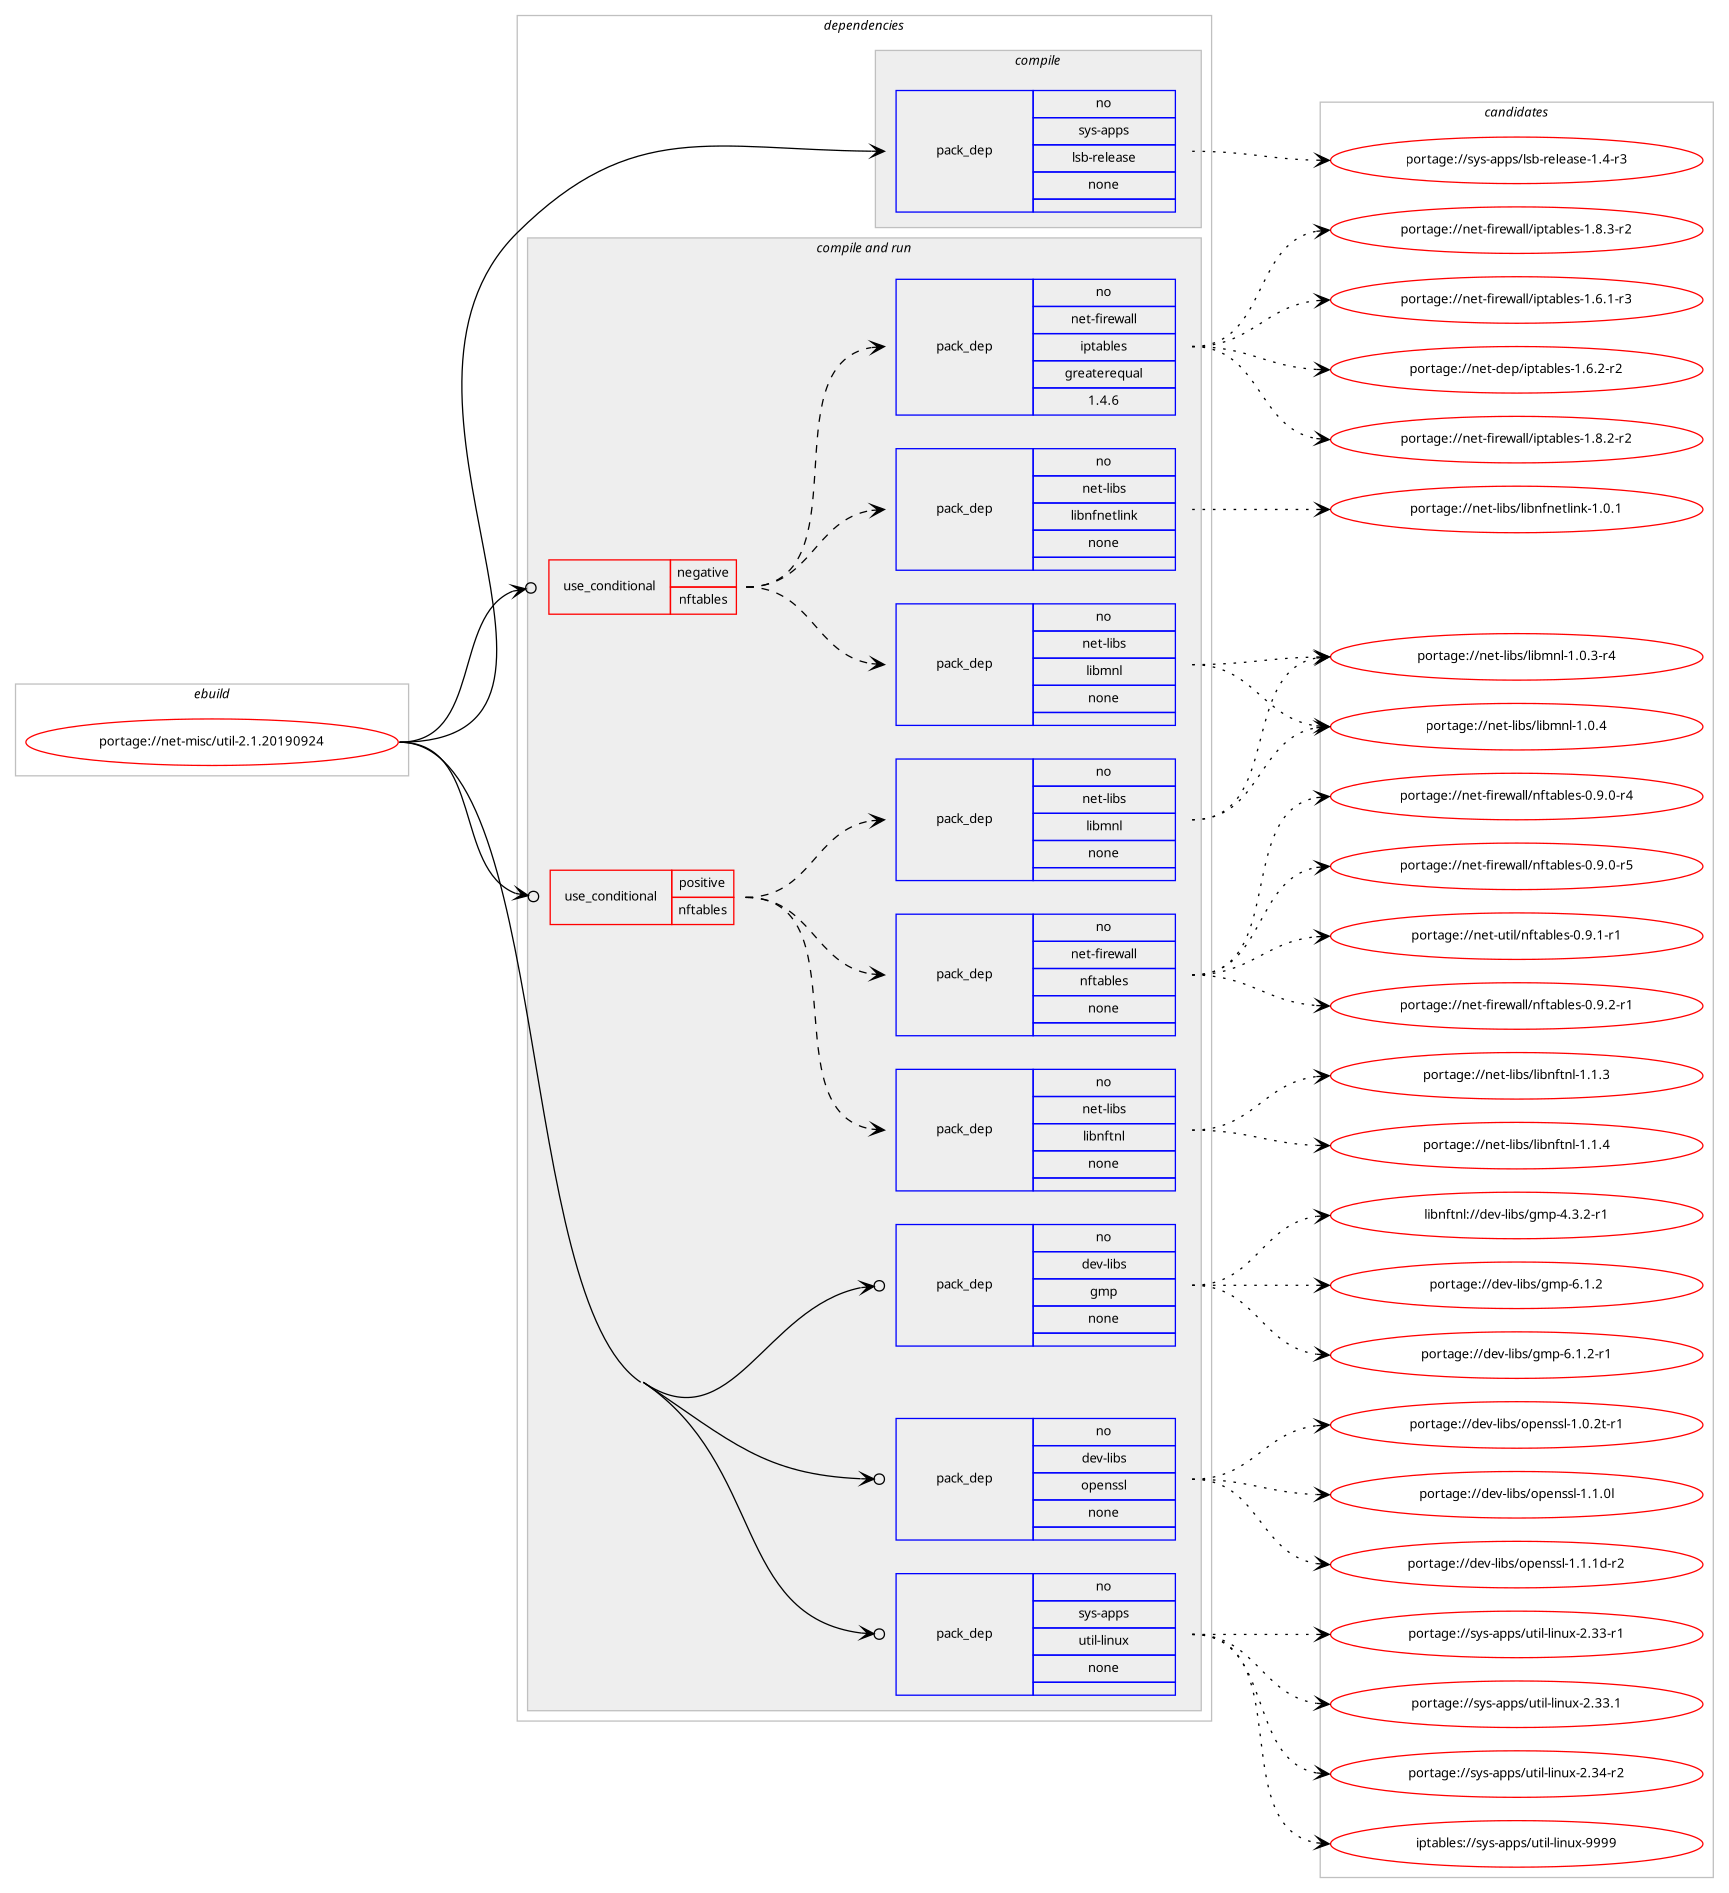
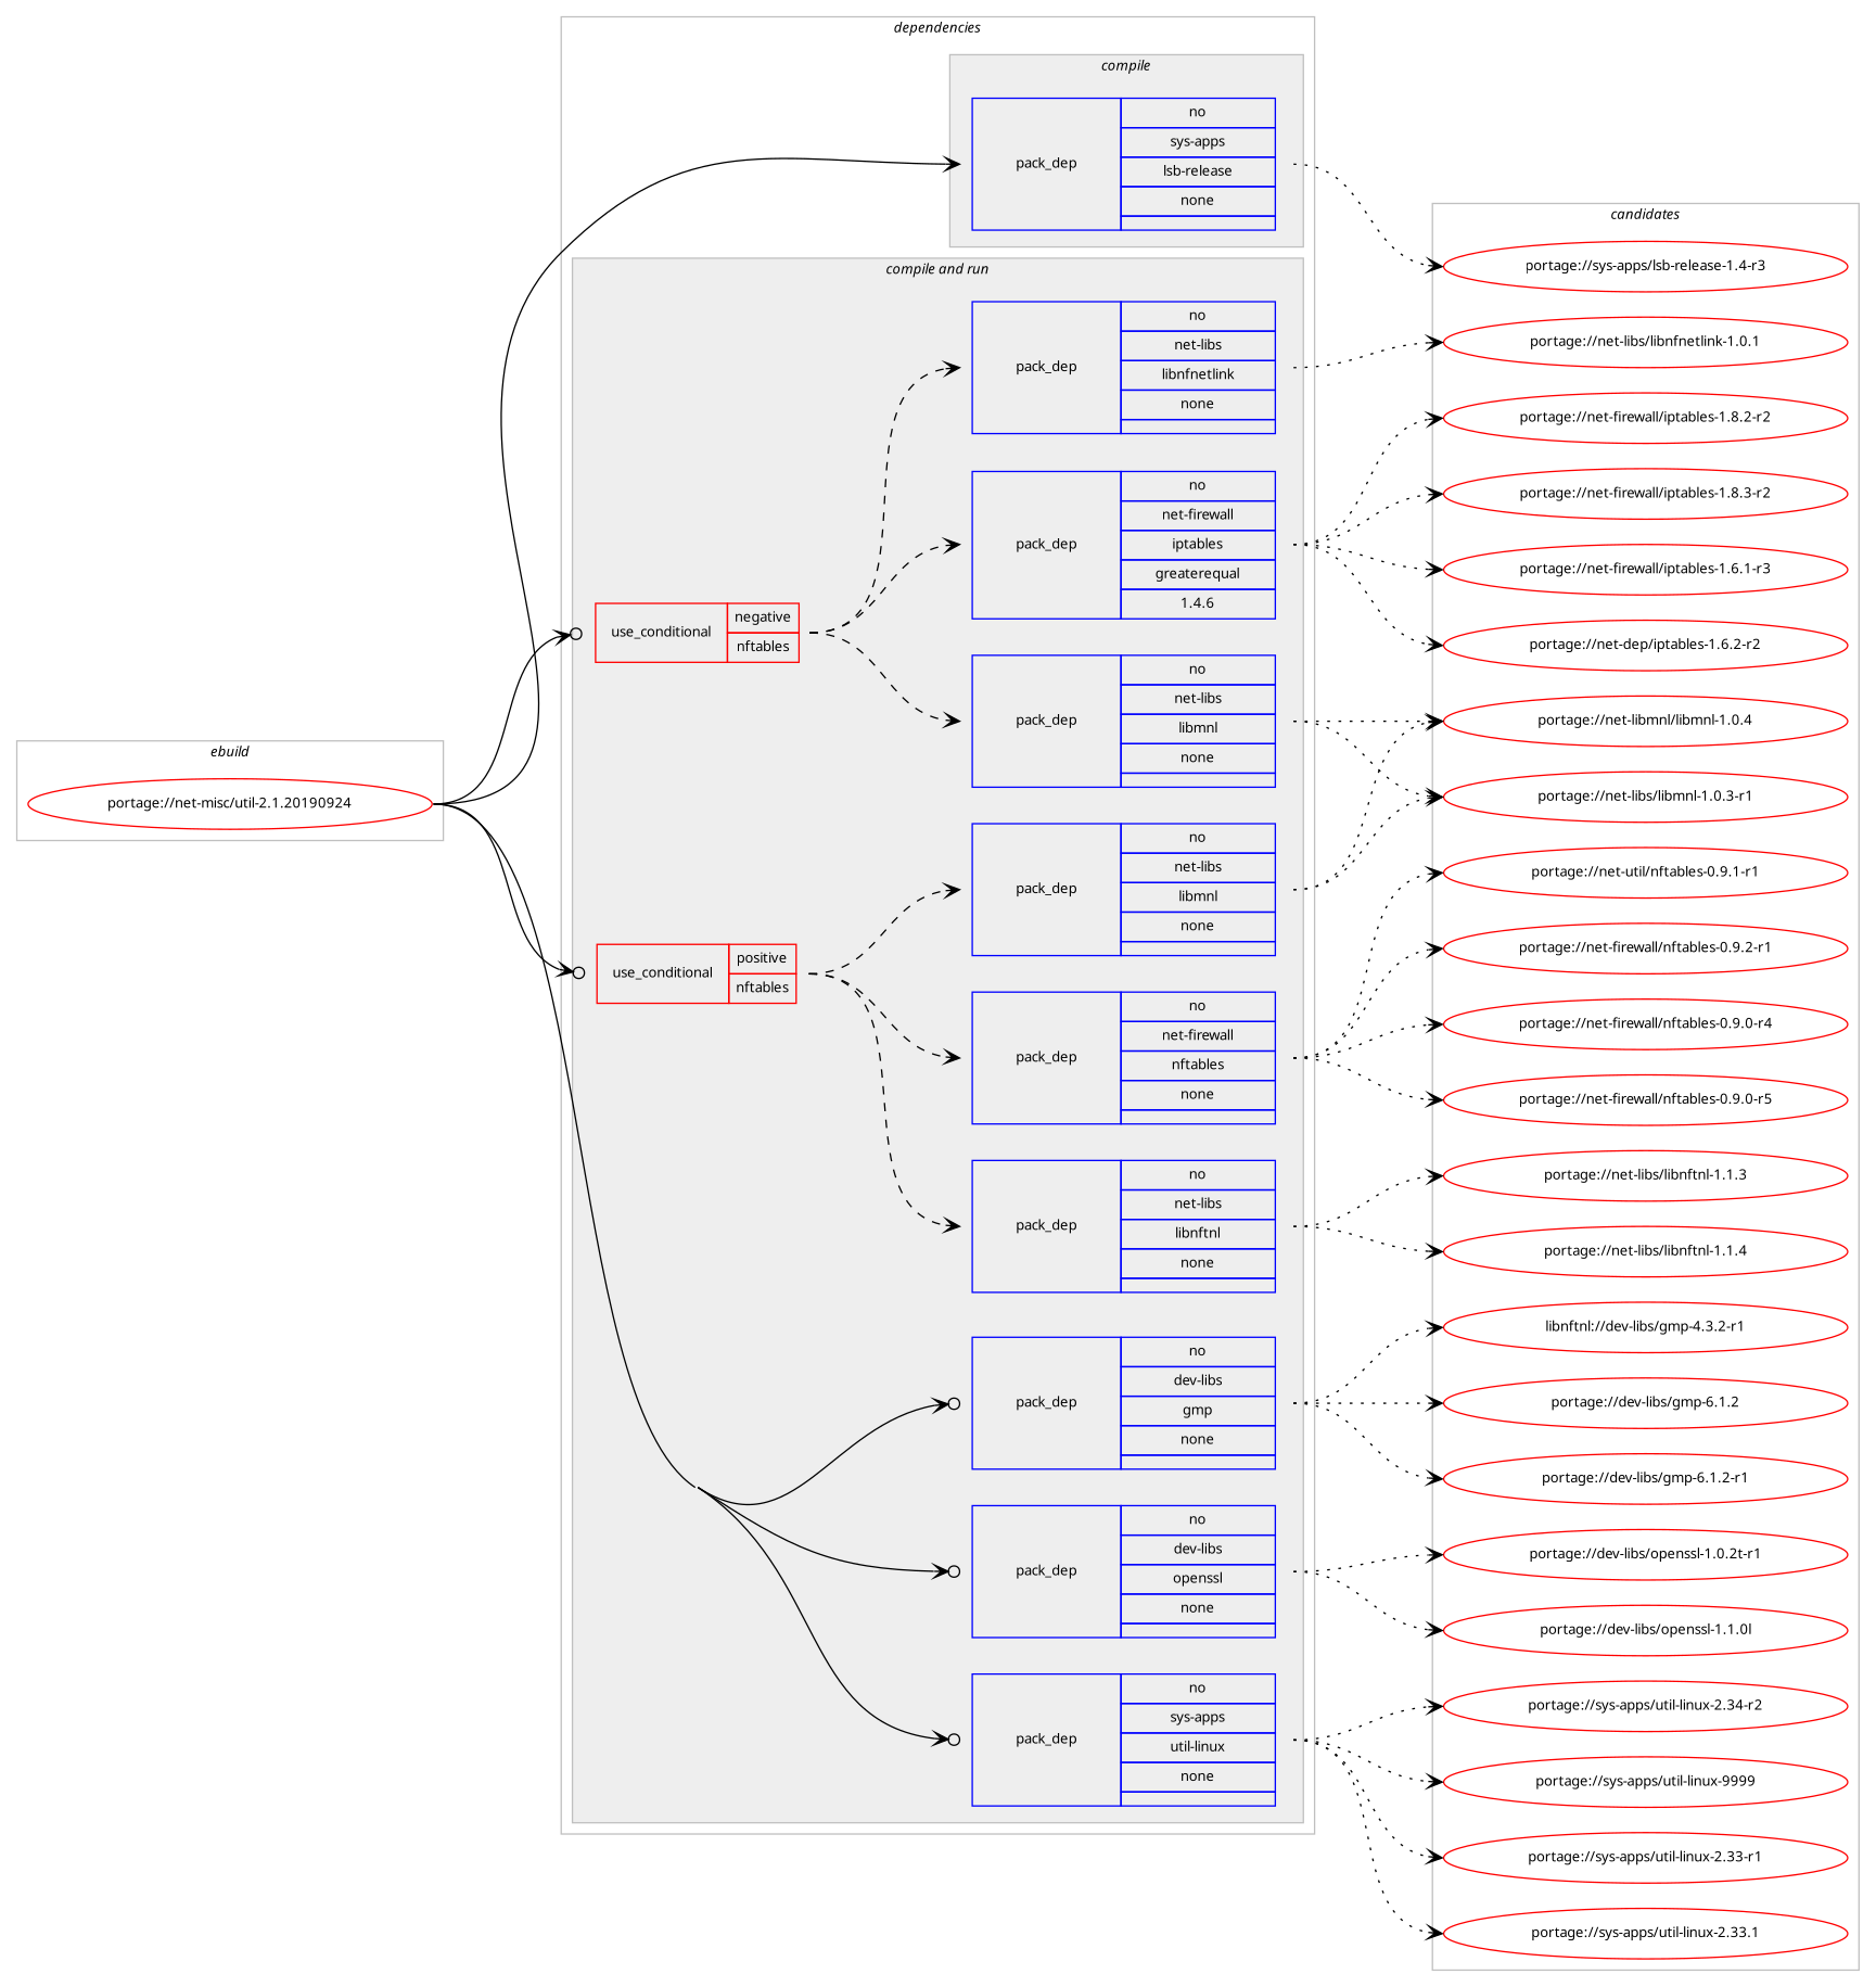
  digraph {
    compound=true
    concentrate=true
    fontname="Noto Sans"
    fontsize=10
    newrank=true
    rankdir=LR
    ranksep=1.5
    node [color=red fontname="Noto Sans" fontsize=10]
    edge [arrowhead=vee fontname="Noto Sans" headport=w style=dotted tailport=e weight=100]
    n1 [label="portage://net-misc/util-2.1.20190924" width=4]
    n2 [color=blue label=<<TABLE BORDER="0" CELLBORDER="1" CELLSPACING="0" CELLPADDING="4" WIDTH="220"><TR><TD ROWSPAN="6" CELLPADDING="30">pack_dep</TD></TR><TR><TD WIDTH="110">no</TD></TR><TR><TD>sys-apps</TD></TR><TR><TD>lsb-release</TD></TR><TR><TD>none</TD></TR><TR><TD></TD></TR></TABLE>> shape=none]
    n3 [color=blue label=<<TABLE BORDER="0" CELLBORDER="1" CELLSPACING="0" CELLPADDING="4" WIDTH="220"><TR><TD ROWSPAN="6" CELLPADDING="30">pack_dep</TD></TR><TR><TD WIDTH="110">no</TD></TR><TR><TD>net-firewall</TD></TR><TR><TD>iptables</TD></TR><TR><TD>greaterequal</TD></TR><TR><TD>1.4.6</TD></TR></TABLE>> shape=none]
    n4 [color=blue label=<<TABLE BORDER="0" CELLBORDER="1" CELLSPACING="0" CELLPADDING="4" WIDTH="220"><TR><TD ROWSPAN="6" CELLPADDING="30">pack_dep</TD></TR><TR><TD WIDTH="110">no</TD></TR><TR><TD>net-libs</TD></TR><TR><TD>libnfnetlink</TD></TR><TR><TD>none</TD></TR><TR><TD></TD></TR></TABLE>> shape=none]
    n5 [color=blue label=<<TABLE BORDER="0" CELLBORDER="1" CELLSPACING="0" CELLPADDING="4" WIDTH="220"><TR><TD ROWSPAN="6" CELLPADDING="30">pack_dep</TD></TR><TR><TD WIDTH="110">no</TD></TR><TR><TD>net-libs</TD></TR><TR><TD>libmnl</TD></TR><TR><TD>none</TD></TR><TR><TD></TD></TR></TABLE>> shape=none]
    n6 [label=<<TABLE BORDER="0" CELLBORDER="1" CELLSPACING="0" CELLPADDING="4"><TR><TD ROWSPAN="3" CELLPADDING="10">use_conditional</TD></TR><TR><TD>negative</TD></TR><TR><TD>nftables</TD></TR></TABLE>> shape=none]
    n7 [color=blue label=<<TABLE BORDER="0" CELLBORDER="1" CELLSPACING="0" CELLPADDING="4" WIDTH="220"><TR><TD ROWSPAN="6" CELLPADDING="30">pack_dep</TD></TR><TR><TD WIDTH="110">no</TD></TR><TR><TD>net-firewall</TD></TR><TR><TD>nftables</TD></TR><TR><TD>none</TD></TR><TR><TD></TD></TR></TABLE>> shape=none]
    n8 [color=blue label=<<TABLE BORDER="0" CELLBORDER="1" CELLSPACING="0" CELLPADDING="4" WIDTH="220"><TR><TD ROWSPAN="6" CELLPADDING="30">pack_dep</TD></TR><TR><TD WIDTH="110">no</TD></TR><TR><TD>net-libs</TD></TR><TR><TD>libnftnl</TD></TR><TR><TD>none</TD></TR><TR><TD></TD></TR></TABLE>> shape=none]
    n9 [color=blue label=<<TABLE BORDER="0" CELLBORDER="1" CELLSPACING="0" CELLPADDING="4" WIDTH="220"><TR><TD ROWSPAN="6" CELLPADDING="30">pack_dep</TD></TR><TR><TD WIDTH="110">no</TD></TR><TR><TD>net-libs</TD></TR><TR><TD>libmnl</TD></TR><TR><TD>none</TD></TR><TR><TD></TD></TR></TABLE>> shape=none]
    n10 [label=<<TABLE BORDER="0" CELLBORDER="1" CELLSPACING="0" CELLPADDING="4"><TR><TD ROWSPAN="3" CELLPADDING="10">use_conditional</TD></TR><TR><TD>positive</TD></TR><TR><TD>nftables</TD></TR></TABLE>> shape=none]
    n11 [color=blue label=<<TABLE BORDER="0" CELLBORDER="1" CELLSPACING="0" CELLPADDING="4" WIDTH="220"><TR><TD ROWSPAN="6" CELLPADDING="30">pack_dep</TD></TR><TR><TD WIDTH="110">no</TD></TR><TR><TD>dev-libs</TD></TR><TR><TD>gmp</TD></TR><TR><TD>none</TD></TR><TR><TD></TD></TR></TABLE>> shape=none]
    n12 [color=blue label=<<TABLE BORDER="0" CELLBORDER="1" CELLSPACING="0" CELLPADDING="4" WIDTH="220"><TR><TD ROWSPAN="6" CELLPADDING="30">pack_dep</TD></TR><TR><TD WIDTH="110">no</TD></TR><TR><TD>dev-libs</TD></TR><TR><TD>openssl</TD></TR><TR><TD>none</TD></TR><TR><TD></TD></TR></TABLE>> shape=none]
    n13 [color=blue label=<<TABLE BORDER="0" CELLBORDER="1" CELLSPACING="0" CELLPADDING="4" WIDTH="220"><TR><TD ROWSPAN="6" CELLPADDING="30">pack_dep</TD></TR><TR><TD WIDTH="110">no</TD></TR><TR><TD>sys-apps</TD></TR><TR><TD>util-linux</TD></TR><TR><TD>none</TD></TR><TR><TD></TD></TR></TABLE>> shape=none]
    n14 [label="portage://sys-apps/lsb-release-1.4-r3" width=4]
    n15 [label="portage://net-firewall/iptables-1.6.1-r3" width=4]
    n16 [label="portage://net-dep/iptables-1.6.2-r2" width=4]
    n17 [label="portage://net-firewall/iptables-1.8.2-r2" width=4]
    n18 [label="portage://net-firewall/iptables-1.8.3-r2" width=4]
    n19 [label="portage://net-libs/libnfnetlink-1.0.1" width=4]
-   n20 [label="portage://net-libs/libmnl-1.0.3-r4" width=4]
-   n21 [label="portage://net-libs/libmnl-1.0.4" width=4]
+   n20 [label="portage://net-libs/libmnl-1.0.3-r1" width=4]
+   n21 [label="portage://net-libmnl/libmnl-1.0.4" width=4]
    n22 [label="portage://net-firewall/nftables-0.9.0-r4" width=4]
    n23 [label="portage://net-firewall/nftables-0.9.0-r5" width=4]
    n24 [label="portage://net-util/nftables-0.9.1-r1" width=4]
    n25 [label="portage://net-firewall/nftables-0.9.2-r1" width=4]
    n26 [label="portage://net-libs/libnftnl-1.1.3" width=4]
    n27 [label="portage://net-libs/libnftnl-1.1.4" width=4]
    n28 [label="libnftnl://dev-libs/gmp-4.3.2-r1" width=4]
    n29 [label="portage://dev-libs/gmp-6.1.2" width=4]
    n30 [label="portage://dev-libs/gmp-6.1.2-r1" width=4]
    n31 [label="portage://dev-libs/openssl-1.0.2t-r1" width=4]
    n32 [label="portage://dev-libs/openssl-1.1.0l" width=4]
-   n33 [label="portage://dev-libs/openssl-1.1.1d-r2" width=4]
    n34 [label="portage://sys-apps/util-linux-2.33-r1" width=4]
    n35 [label="portage://sys-apps/util-linux-2.33.1" width=4]
    n36 [label="portage://sys-apps/util-linux-2.34-r2" width=4]
-   n37 [label="iptables://sys-apps/util-linux-9999" width=4]
+   n37 [label="portage://sys-apps/util-linux-9999" width=4]
    subgraph cluster_1 {
      color=gray
      label=<<i>ebuild</i>>
      rank=same
      n1
    }
    subgraph cluster_2 {
      color=gray
      label=<<i>dependencies</i>>
      subgraph cluster_3 {
        color=gray
        fillcolor="#eeeeee"
        label=<<i>compile</i>>
        style=filled
        subgraph sub_4 {
          color=gray
          fillcolor="#eeeeee"
          label=<<i>compile</i>>
          style=filled
          n2
        }
      }
      subgraph cluster_5 {
        color=gray
        fillcolor="#eeeeee"
        label=<<i>compile and run</i>>
        style=filled
        subgraph sub_6 {
          color=gray
          fillcolor="#eeeeee"
          label=<<i>compile and run</i>>
          style=filled
          n6
          subgraph sub_7 {
            color=gray
            fillcolor="#eeeeee"
            label=<<i>compile and run</i>>
            style=filled
            n3
          }
          subgraph sub_8 {
            color=gray
            fillcolor="#eeeeee"
            label=<<i>compile and run</i>>
            style=filled
            n4
          }
          subgraph sub_9 {
            color=gray
            fillcolor="#eeeeee"
            label=<<i>compile and run</i>>
            style=filled
            n5
          }
        }
        subgraph sub_10 {
          color=gray
          fillcolor="#eeeeee"
          label=<<i>compile and run</i>>
          style=filled
          n10
          subgraph sub_11 {
            color=gray
            fillcolor="#eeeeee"
            label=<<i>compile and run</i>>
            style=filled
            n7
          }
          subgraph sub_12 {
            color=gray
            fillcolor="#eeeeee"
            label=<<i>compile and run</i>>
            style=filled
            n8
          }
          subgraph sub_13 {
            color=gray
            fillcolor="#eeeeee"
            label=<<i>compile and run</i>>
            style=filled
            n9
          }
        }
        subgraph sub_14 {
          color=gray
          fillcolor="#eeeeee"
          label=<<i>compile and run</i>>
          style=filled
          n11
        }
        subgraph sub_15 {
          color=gray
          fillcolor="#eeeeee"
          label=<<i>compile and run</i>>
          style=filled
          n12
        }
        subgraph sub_16 {
          color=gray
          fillcolor="#eeeeee"
          label=<<i>compile and run</i>>
          style=filled
          n13
        }
      }
      subgraph cluster_17 {
        color=gray
        fillcolor="#eeeeee"
        label=<<i>run</i>>
        style=filled
      }
    }
    subgraph cluster_18 {
      color=gray
      label=<<i>candidates</i>>
      rank=same
      subgraph sub_19 {
        color=black
        label=<<i>candidates</i>>
        nodesep=1
        rank=same
        n14
      }
      subgraph sub_20 {
        color=black
        label=<<i>candidates</i>>
        nodesep=1
        rank=same
        n15
        n16
        n17
        n18
      }
      subgraph sub_21 {
        color=black
        label=<<i>candidates</i>>
        nodesep=1
        rank=same
        n19
      }
      subgraph sub_22 {
        color=black
        label=<<i>candidates</i>>
        nodesep=1
        rank=same
        n20
        n21
      }
      subgraph sub_23 {
        color=black
        label=<<i>candidates</i>>
        nodesep=1
        rank=same
        n22
        n23
        n24
        n25
      }
      subgraph sub_24 {
        color=black
        label=<<i>candidates</i>>
        nodesep=1
        rank=same
        n26
        n27
      }
      subgraph sub_25 {
        color=black
        label=<<i>candidates</i>>
        nodesep=1
        rank=same
        n20
        n21
      }
      subgraph sub_26 {
        color=black
        label=<<i>candidates</i>>
        nodesep=1
        rank=same
        n28
        n29
        n30
      }
      subgraph sub_27 {
        color=black
        label=<<i>candidates</i>>
        nodesep=1
        rank=same
        n31
        n32
-       n33
      }
      subgraph sub_28 {
        color=black
        label=<<i>candidates</i>>
        nodesep=1
        rank=same
        n34
        n35
        n36
        n37
      }
    }
    n1 -> n2 [style=solid weight=20]
    n1 -> n6 [arrowhead=odotvee style=solid weight=20]
    n1 -> n10 [arrowhead=odotvee style=solid weight=20]
    n1 -> n11 [arrowhead=odotvee style=solid weight=20]
    n1 -> n12 [arrowhead=odotvee style=solid weight=20]
    n1 -> n13 [arrowhead=odotvee style=solid weight=20]
    n2 -> n14
    n3 -> n15
    n3 -> n16
    n3 -> n17
    n3 -> n18
    n4 -> n19
    n5 -> n20
    n5 -> n21
    n6 -> n3 [style=dashed weight=20]
    n6 -> n4 [style=dashed weight=20]
    n6 -> n5 [style=dashed weight=20]
    n7 -> n22
    n7 -> n23
    n7 -> n24
    n7 -> n25
    n8 -> n26
    n8 -> n27
    n9 -> n20
    n9 -> n21
    n10 -> n7 [style=dashed weight=20]
    n10 -> n8 [style=dashed weight=20]
    n10 -> n9 [style=dashed weight=20]
    n11 -> n28
    n11 -> n29
    n11 -> n30
    n12 -> n31
    n12 -> n32
-   n12 -> n33
    n13 -> n34
    n13 -> n35
    n13 -> n36
    n13 -> n37
  }
